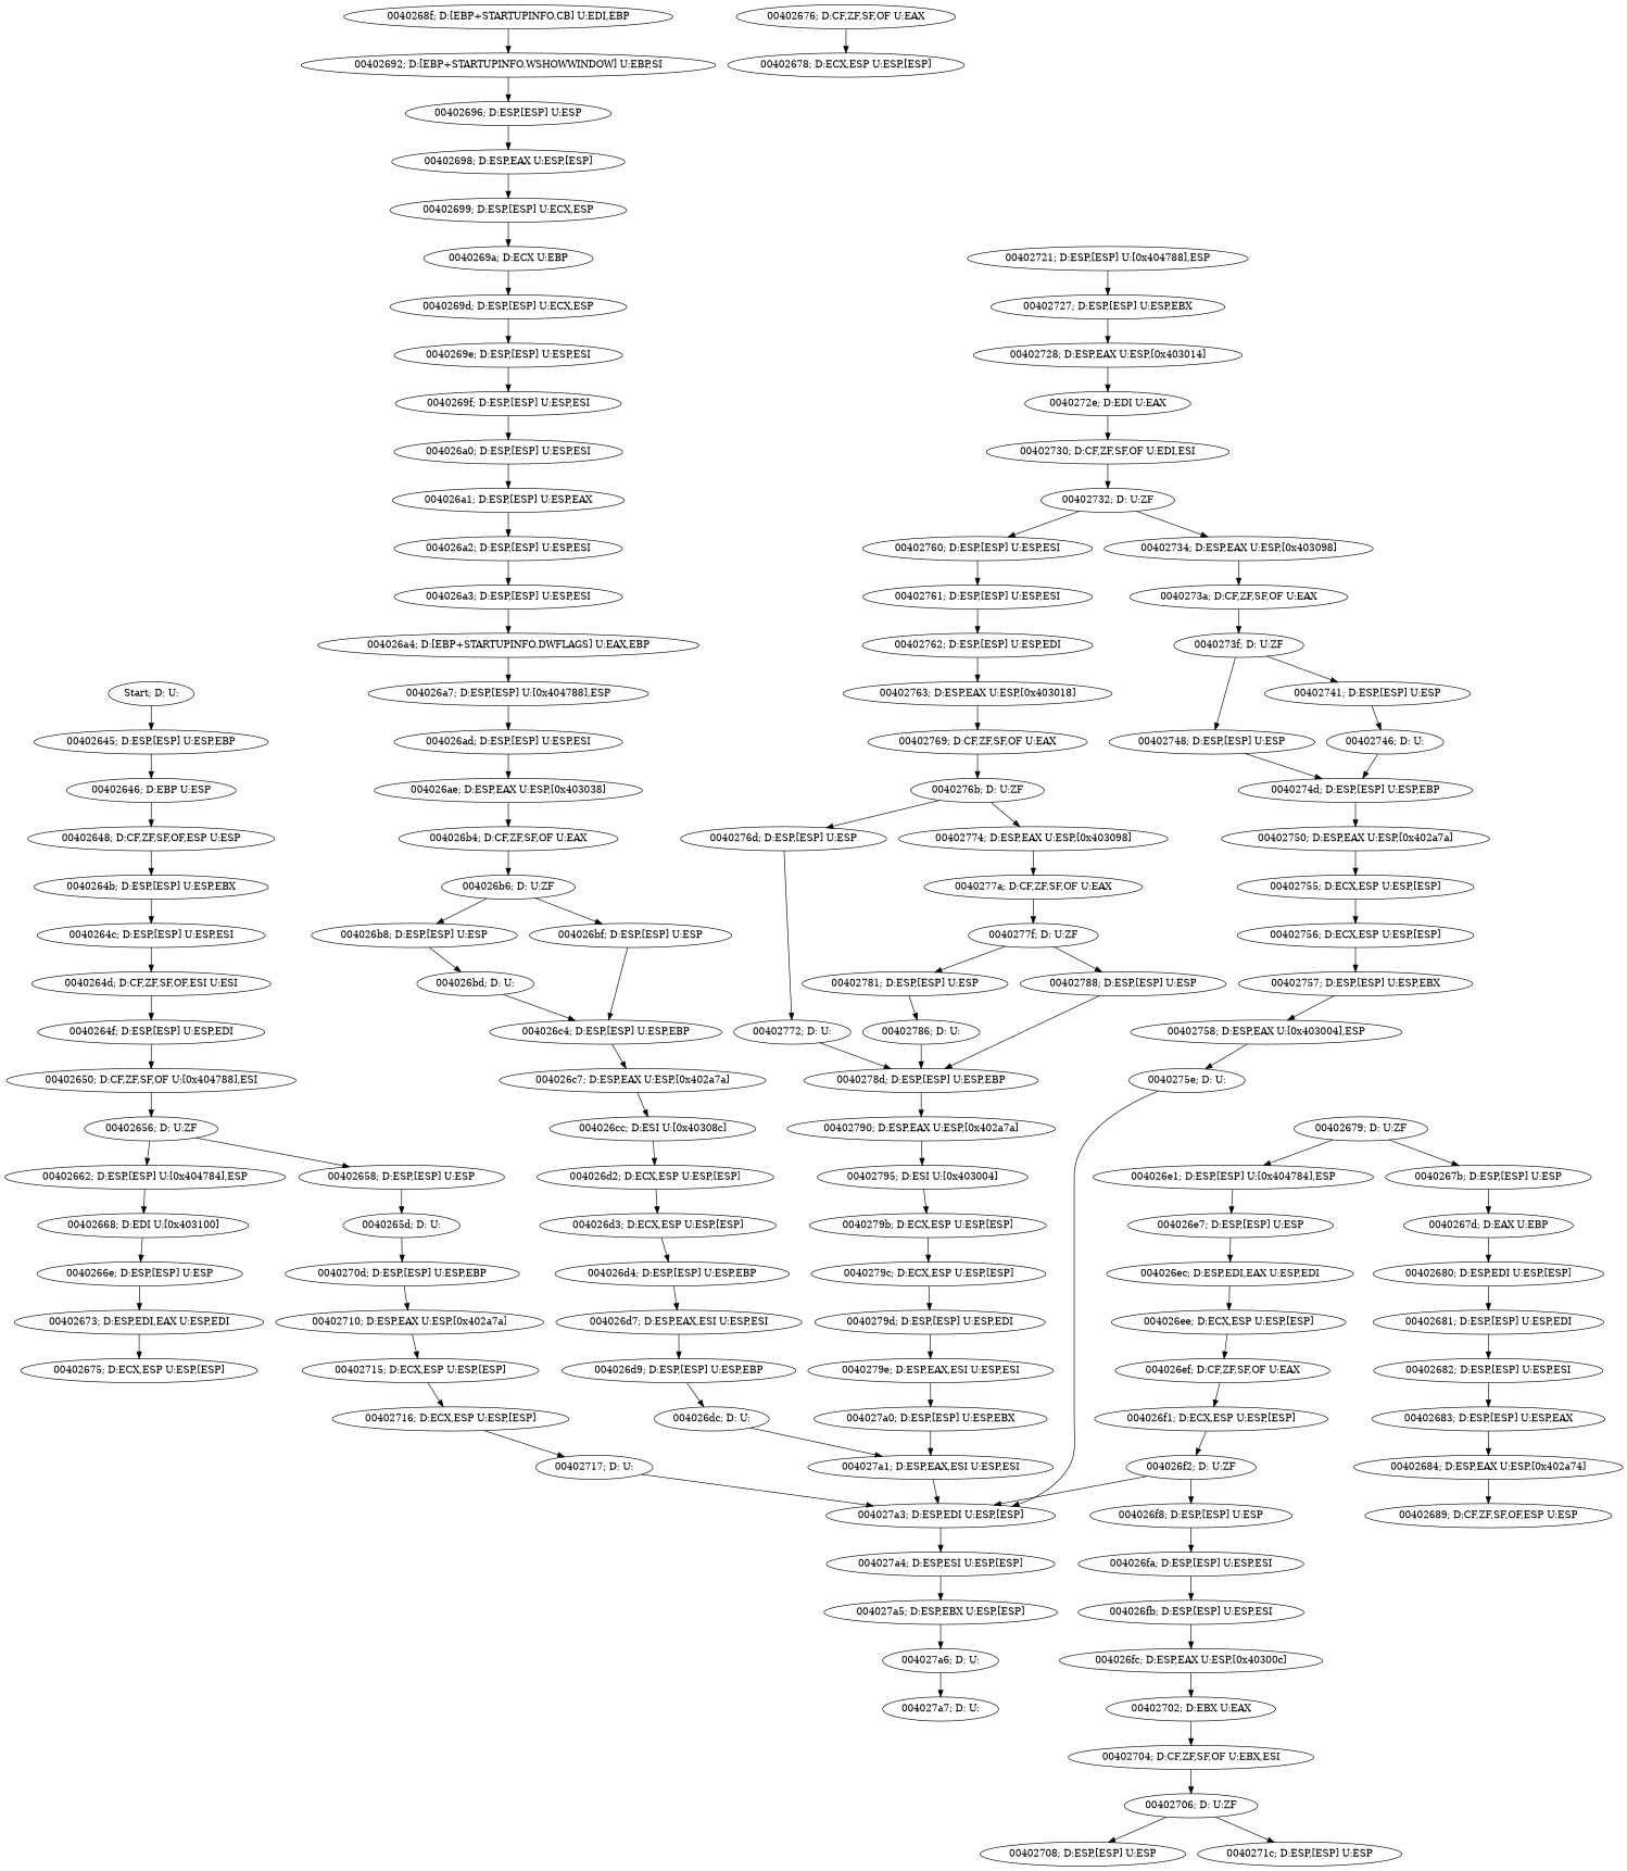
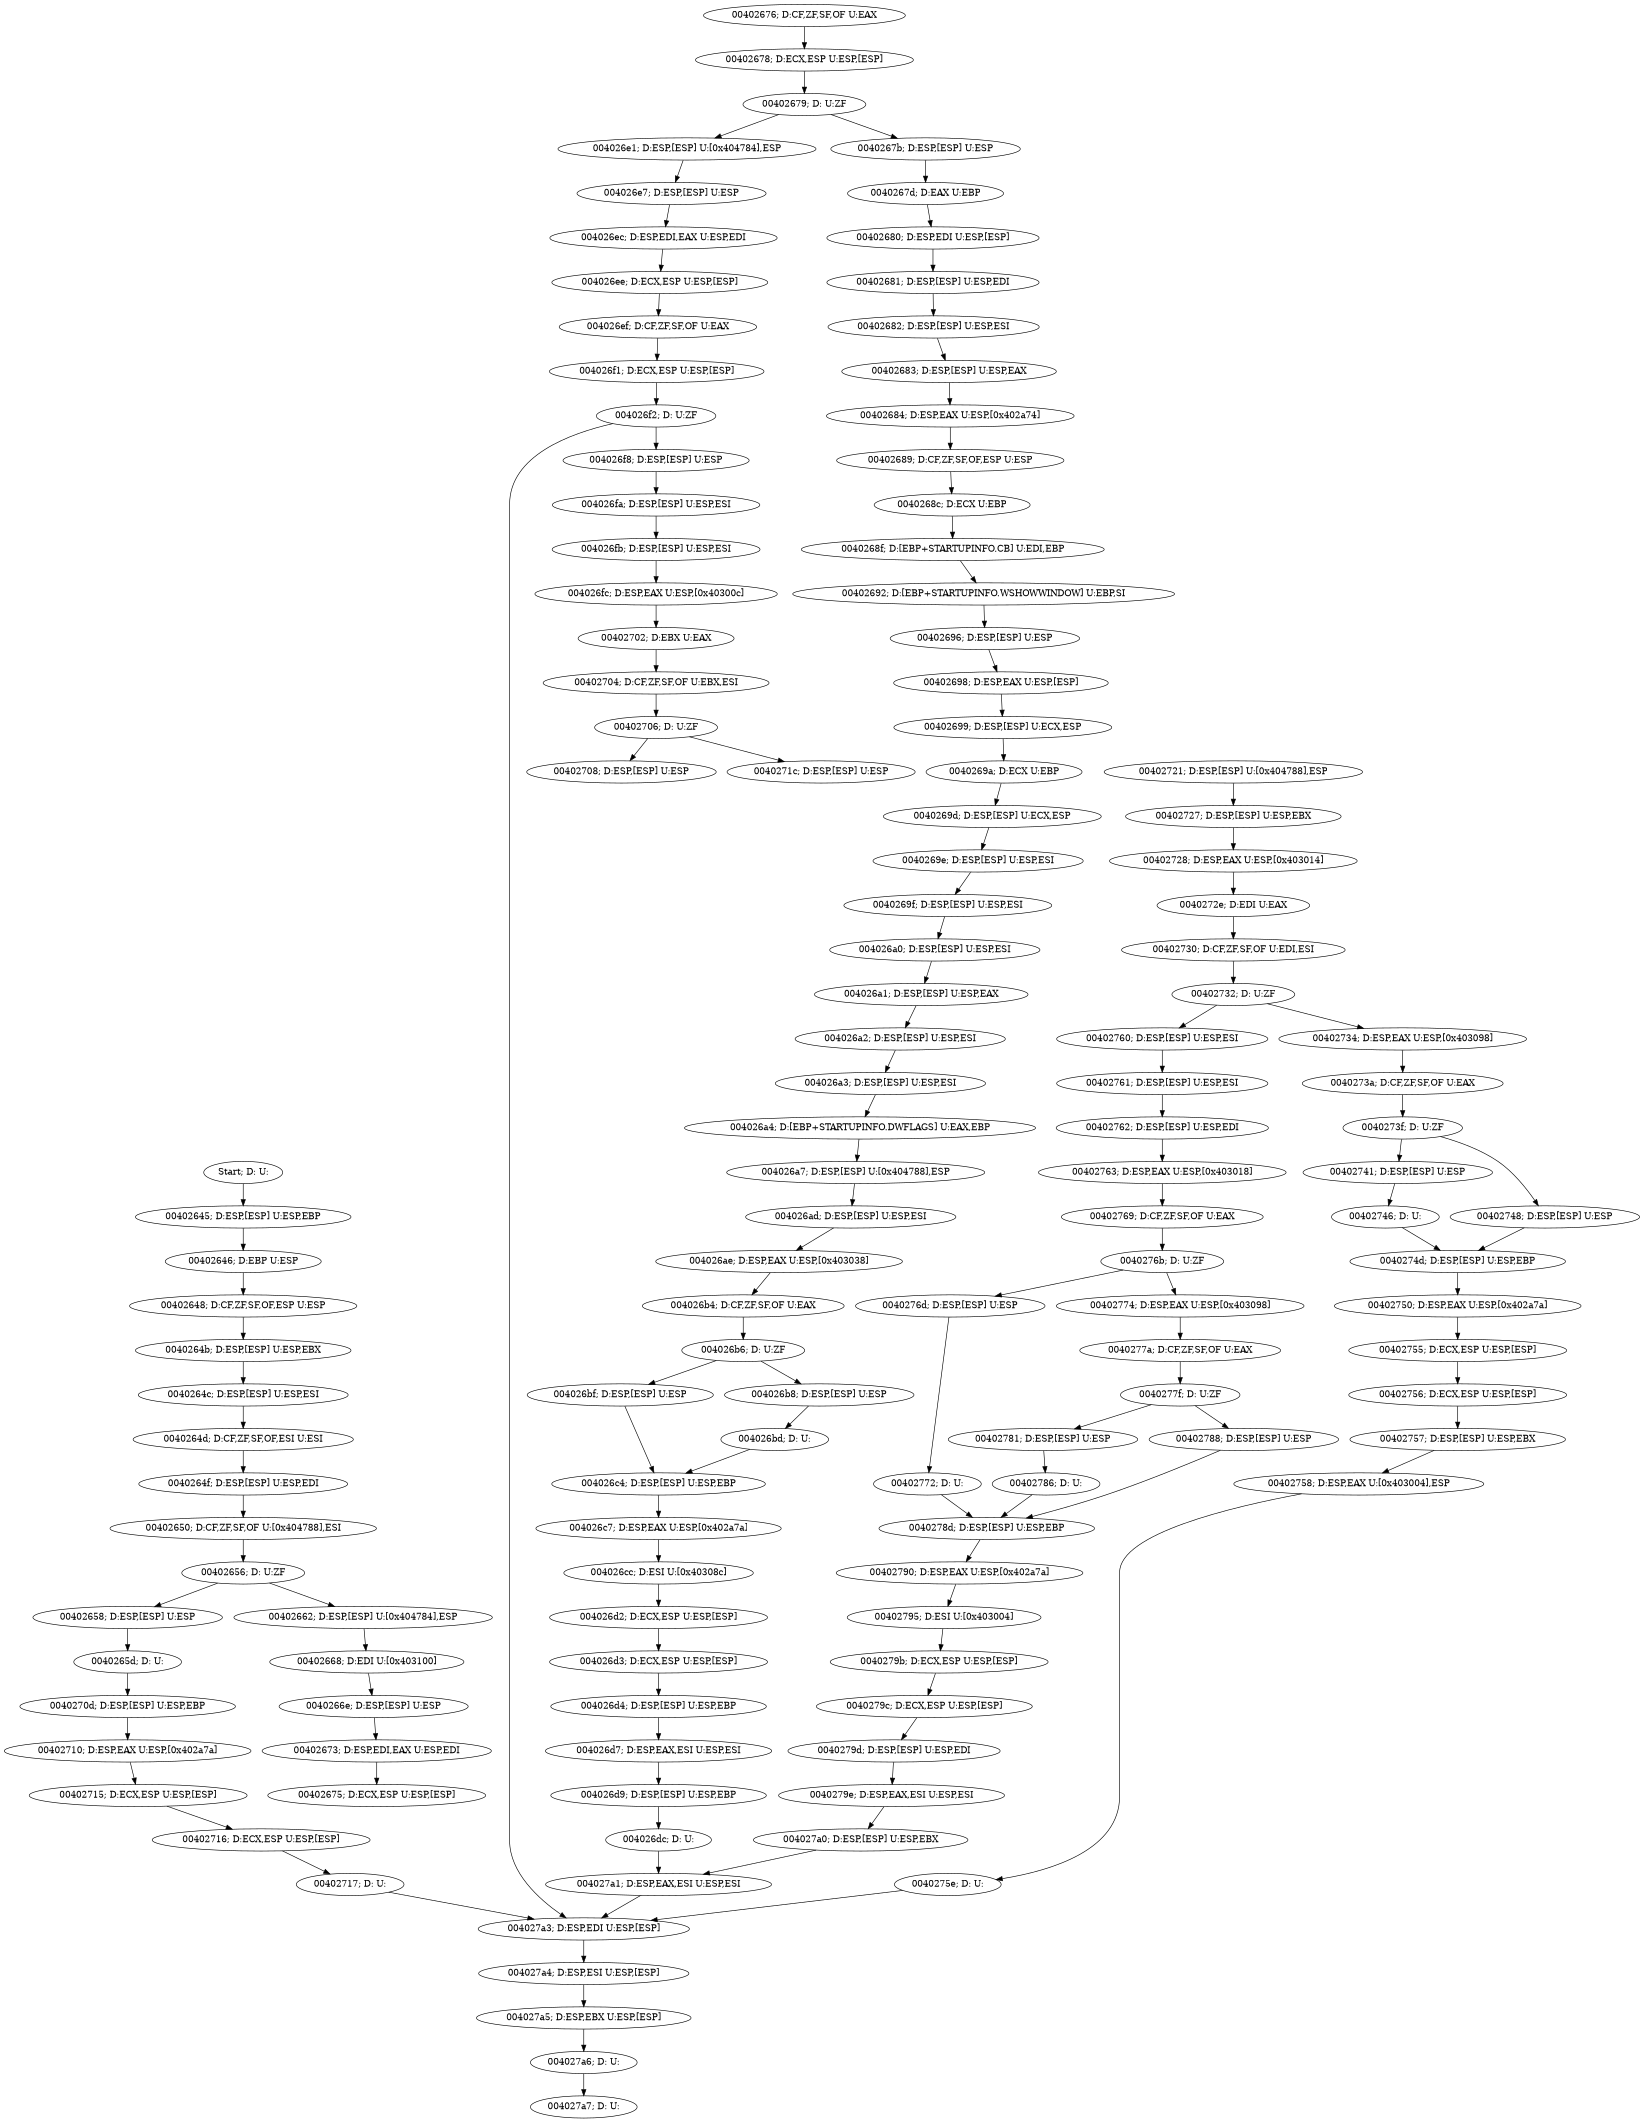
  digraph {
    n1 [label="Start; D: U:"]
    n2 [label="00402645; D:ESP,[ESP] U:ESP,EBP"]
    n3 [label="00402646; D:EBP U:ESP"]
    n4 [label="00402648; D:CF,ZF,SF,OF,ESP U:ESP"]
    n5 [label="0040264b; D:ESP,[ESP] U:ESP,EBX"]
    n6 [label="0040264c; D:ESP,[ESP] U:ESP,ESI"]
    n7 [label="0040264d; D:CF,ZF,SF,OF,ESI U:ESI"]
    n8 [label="0040264f; D:ESP,[ESP] U:ESP,EDI"]
    n9 [label="00402650; D:CF,ZF,SF,OF U:[0x404788],ESI"]
    n10 [label="00402656; D: U:ZF"]
    n11 [label="00402658; D:ESP,[ESP] U:ESP"]
    n12 [label="00402662; D:ESP,[ESP] U:[0x404784],ESP"]
    n13 [label="0040265d; D: U:"]
    n14 [label="00402668; D:EDI U:[0x403100]"]
    n15 [label="0040270d; D:ESP,[ESP] U:ESP,EBP"]
    n16 [label="00402710; D:ESP,EAX U:ESP,[0x402a7a]"]
    n17 [label="0040266e; D:ESP,[ESP] U:ESP"]
    n18 [label="00402673; D:ESP,EDI,EAX U:ESP,EDI"]
    n19 [label="00402675; D:ECX,ESP U:ESP,[ESP]"]
    n20 [label="00402676; D:CF,ZF,SF,OF U:EAX"]
    n21 [label="00402678; D:ECX,ESP U:ESP,[ESP]"]
    n22 [label="00402679; D: U:ZF"]
    n23 [label="0040267b; D:ESP,[ESP] U:ESP"]
    n24 [label="004026e1; D:ESP,[ESP] U:[0x404784],ESP"]
    n25 [label="0040267d; D:EAX U:EBP"]
    n26 [label="004026e7; D:ESP,[ESP] U:ESP"]
    n27 [label="00402680; D:ESP,EDI U:ESP,[ESP]"]
    n28 [label="00402681; D:ESP,[ESP] U:ESP,EDI"]
    n29 [label="00402682; D:ESP,[ESP] U:ESP,ESI"]
    n30 [label="00402683; D:ESP,[ESP] U:ESP,EAX"]
    n31 [label="00402684; D:ESP,EAX U:ESP,[0x402a74]"]
    n32 [label="00402689; D:CF,ZF,SF,OF,ESP U:ESP"]
+   n33 [label="0040268c; D:ECX U:EBP"]
    n34 [label="0040268f; D:[EBP+STARTUPINFO.CB] U:EDI,EBP"]
    n35 [label="00402692; D:[EBP+STARTUPINFO.WSHOWWINDOW] U:EBP,SI"]
    n36 [label="00402696; D:ESP,[ESP] U:ESP"]
    n37 [label="00402698; D:ESP,EAX U:ESP,[ESP]"]
    n38 [label="00402699; D:ESP,[ESP] U:ECX,ESP"]
    n39 [label="0040269a; D:ECX U:EBP"]
    n40 [label="0040269d; D:ESP,[ESP] U:ECX,ESP"]
    n41 [label="0040269e; D:ESP,[ESP] U:ESP,ESI"]
    n42 [label="0040269f; D:ESP,[ESP] U:ESP,ESI"]
    n43 [label="004026a0; D:ESP,[ESP] U:ESP,ESI"]
    n44 [label="004026a1; D:ESP,[ESP] U:ESP,EAX"]
    n45 [label="004026a2; D:ESP,[ESP] U:ESP,ESI"]
    n46 [label="004026a3; D:ESP,[ESP] U:ESP,ESI"]
    n47 [label="004026a4; D:[EBP+STARTUPINFO.DWFLAGS] U:EAX,EBP"]
    n48 [label="004026a7; D:ESP,[ESP] U:[0x404788],ESP"]
    n49 [label="004026ad; D:ESP,[ESP] U:ESP,ESI"]
    n50 [label="004026ae; D:ESP,EAX U:ESP,[0x403038]"]
    n51 [label="004026b4; D:CF,ZF,SF,OF U:EAX"]
    n52 [label="004026b6; D: U:ZF"]
    n53 [label="004026b8; D:ESP,[ESP] U:ESP"]
    n54 [label="004026bf; D:ESP,[ESP] U:ESP"]
    n55 [label="004026bd; D: U:"]
    n56 [label="004026c4; D:ESP,[ESP] U:ESP,EBP"]
    n57 [label="004026c7; D:ESP,EAX U:ESP,[0x402a7a]"]
    n58 [label="004026cc; D:ESI U:[0x40308c]"]
    n59 [label="004026d2; D:ECX,ESP U:ESP,[ESP]"]
    n60 [label="004026d3; D:ECX,ESP U:ESP,[ESP]"]
    n61 [label="004026d4; D:ESP,[ESP] U:ESP,EBP"]
    n62 [label="004026d7; D:ESP,EAX,ESI U:ESP,ESI"]
    n63 [label="004026d9; D:ESP,[ESP] U:ESP,EBP"]
    n64 [label="004026dc; D: U:"]
    n65 [label="004027a1; D:ESP,EAX,ESI U:ESP,ESI"]
    n66 [label="004027a3; D:ESP,EDI U:ESP,[ESP]"]
    n67 [label="004026ec; D:ESP,EDI,EAX U:ESP,EDI"]
    n68 [label="004026ee; D:ECX,ESP U:ESP,[ESP]"]
    n69 [label="004026ef; D:CF,ZF,SF,OF U:EAX"]
    n70 [label="004026f1; D:ECX,ESP U:ESP,[ESP]"]
    n71 [label="004026f2; D: U:ZF"]
    n72 [label="004026f8; D:ESP,[ESP] U:ESP"]
    n73 [label="004026fa; D:ESP,[ESP] U:ESP,ESI"]
    n74 [label="004027a4; D:ESP,ESI U:ESP,[ESP]"]
    n75 [label="004026fb; D:ESP,[ESP] U:ESP,ESI"]
    n76 [label="004026fc; D:ESP,EAX U:ESP,[0x40300c]"]
    n77 [label="00402702; D:EBX U:EAX"]
    n78 [label="00402704; D:CF,ZF,SF,OF U:EBX,ESI"]
    n79 [label="00402706; D: U:ZF"]
    n80 [label="00402708; D:ESP,[ESP] U:ESP"]
    n81 [label="0040271c; D:ESP,[ESP] U:ESP"]
    n82 [label="00402715; D:ECX,ESP U:ESP,[ESP]"]
    n83 [label="00402716; D:ECX,ESP U:ESP,[ESP]"]
    n84 [label="00402717; D: U:"]
    n85 [label="00402721; D:ESP,[ESP] U:[0x404788],ESP"]
    n86 [label="00402727; D:ESP,[ESP] U:ESP,EBX"]
    n87 [label="00402728; D:ESP,EAX U:ESP,[0x403014]"]
    n88 [label="0040272e; D:EDI U:EAX"]
    n89 [label="00402730; D:CF,ZF,SF,OF U:EDI,ESI"]
    n90 [label="00402732; D: U:ZF"]
    n91 [label="00402734; D:ESP,EAX U:ESP,[0x403098]"]
    n92 [label="00402760; D:ESP,[ESP] U:ESP,ESI"]
    n93 [label="0040273a; D:CF,ZF,SF,OF U:EAX"]
    n94 [label="00402761; D:ESP,[ESP] U:ESP,ESI"]
    n95 [label="0040273f; D: U:ZF"]
    n96 [label="00402741; D:ESP,[ESP] U:ESP"]
    n97 [label="00402748; D:ESP,[ESP] U:ESP"]
    n98 [label="00402746; D: U:"]
    n99 [label="0040274d; D:ESP,[ESP] U:ESP,EBP"]
    n100 [label="00402750; D:ESP,EAX U:ESP,[0x402a7a]"]
    n101 [label="00402755; D:ECX,ESP U:ESP,[ESP]"]
    n102 [label="00402756; D:ECX,ESP U:ESP,[ESP]"]
    n103 [label="00402757; D:ESP,[ESP] U:ESP,EBX"]
    n104 [label="00402758; D:ESP,EAX U:[0x403004],ESP"]
    n105 [label="0040275e; D: U:"]
    n106 [label="00402762; D:ESP,[ESP] U:ESP,EDI"]
    n107 [label="00402763; D:ESP,EAX U:ESP,[0x403018]"]
    n108 [label="00402769; D:CF,ZF,SF,OF U:EAX"]
    n109 [label="0040276b; D: U:ZF"]
    n110 [label="0040276d; D:ESP,[ESP] U:ESP"]
    n111 [label="00402774; D:ESP,EAX U:ESP,[0x403098]"]
    n112 [label="00402772; D: U:"]
    n113 [label="0040277a; D:CF,ZF,SF,OF U:EAX"]
    n114 [label="0040278d; D:ESP,[ESP] U:ESP,EBP"]
    n115 [label="00402790; D:ESP,EAX U:ESP,[0x402a7a]"]
    n116 [label="0040277f; D: U:ZF"]
    n117 [label="00402781; D:ESP,[ESP] U:ESP"]
    n118 [label="00402788; D:ESP,[ESP] U:ESP"]
    n119 [label="00402786; D: U:"]
    n120 [label="00402795; D:ESI U:[0x403004]"]
    n121 [label="0040279b; D:ECX,ESP U:ESP,[ESP]"]
    n122 [label="0040279c; D:ECX,ESP U:ESP,[ESP]"]
    n123 [label="0040279d; D:ESP,[ESP] U:ESP,EDI"]
    n124 [label="0040279e; D:ESP,EAX,ESI U:ESP,ESI"]
    n125 [label="004027a0; D:ESP,[ESP] U:ESP,EBX"]
    n126 [label="004027a5; D:ESP,EBX U:ESP,[ESP]"]
    n127 [label="004027a6; D: U:"]
    n128 [label="004027a7; D: U:"]
    n1 -> n2
    n2 -> n3
    n3 -> n4
    n4 -> n5
    n5 -> n6
    n6 -> n7
    n7 -> n8
    n8 -> n9
    n9 -> n10
    n10 -> n11
    n10 -> n12
    n11 -> n13
    n12 -> n14
    n13 -> n15
    n14 -> n17
    n15 -> n16
    n16 -> n82
    n17 -> n18
    n18 -> n19
    n20 -> n21
+   n21 -> n22
    n22 -> n23
    n22 -> n24
    n23 -> n25
    n24 -> n26
    n25 -> n27
    n26 -> n67
    n27 -> n28
    n28 -> n29
    n29 -> n30
    n30 -> n31
    n31 -> n32
+   n32 -> n33
+   n33 -> n34
    n34 -> n35
    n35 -> n36
    n36 -> n37
    n37 -> n38
    n38 -> n39
    n39 -> n40
    n40 -> n41
    n41 -> n42
    n42 -> n43
    n43 -> n44
    n44 -> n45
    n45 -> n46
    n46 -> n47
    n47 -> n48
    n48 -> n49
    n49 -> n50
    n50 -> n51
    n51 -> n52
    n52 -> n53
    n52 -> n54
    n53 -> n55
    n54 -> n56
    n55 -> n56
    n56 -> n57
    n57 -> n58
    n58 -> n59
    n59 -> n60
    n60 -> n61
    n61 -> n62
    n62 -> n63
    n63 -> n64
    n64 -> n65
    n65 -> n66
    n66 -> n74
    n67 -> n68
    n68 -> n69
    n69 -> n70
    n70 -> n71
    n71 -> n66
    n71 -> n72
    n72 -> n73
    n73 -> n75
    n74 -> n126
    n75 -> n76
    n76 -> n77
    n77 -> n78
    n78 -> n79
    n79 -> n80
    n79 -> n81
    n82 -> n83
    n83 -> n84
    n84 -> n66
    n85 -> n86
    n86 -> n87
    n87 -> n88
    n88 -> n89
    n89 -> n90
    n90 -> n91
    n90 -> n92
    n91 -> n93
    n92 -> n94
    n93 -> n95
    n94 -> n106
    n95 -> n96
    n95 -> n97
    n96 -> n98
    n97 -> n99
    n98 -> n99
    n99 -> n100
    n100 -> n101
    n101 -> n102
    n102 -> n103
    n103 -> n104
    n104 -> n105
    n105 -> n66
    n106 -> n107
    n107 -> n108
    n108 -> n109
    n109 -> n110
    n109 -> n111
    n110 -> n112
    n111 -> n113
    n112 -> n114
    n113 -> n116
    n114 -> n115
    n115 -> n120
    n116 -> n117
    n116 -> n118
    n117 -> n119
    n118 -> n114
    n119 -> n114
    n120 -> n121
    n121 -> n122
    n122 -> n123
    n123 -> n124
    n124 -> n125
    n125 -> n65
    n126 -> n127
    n127 -> n128
  }
